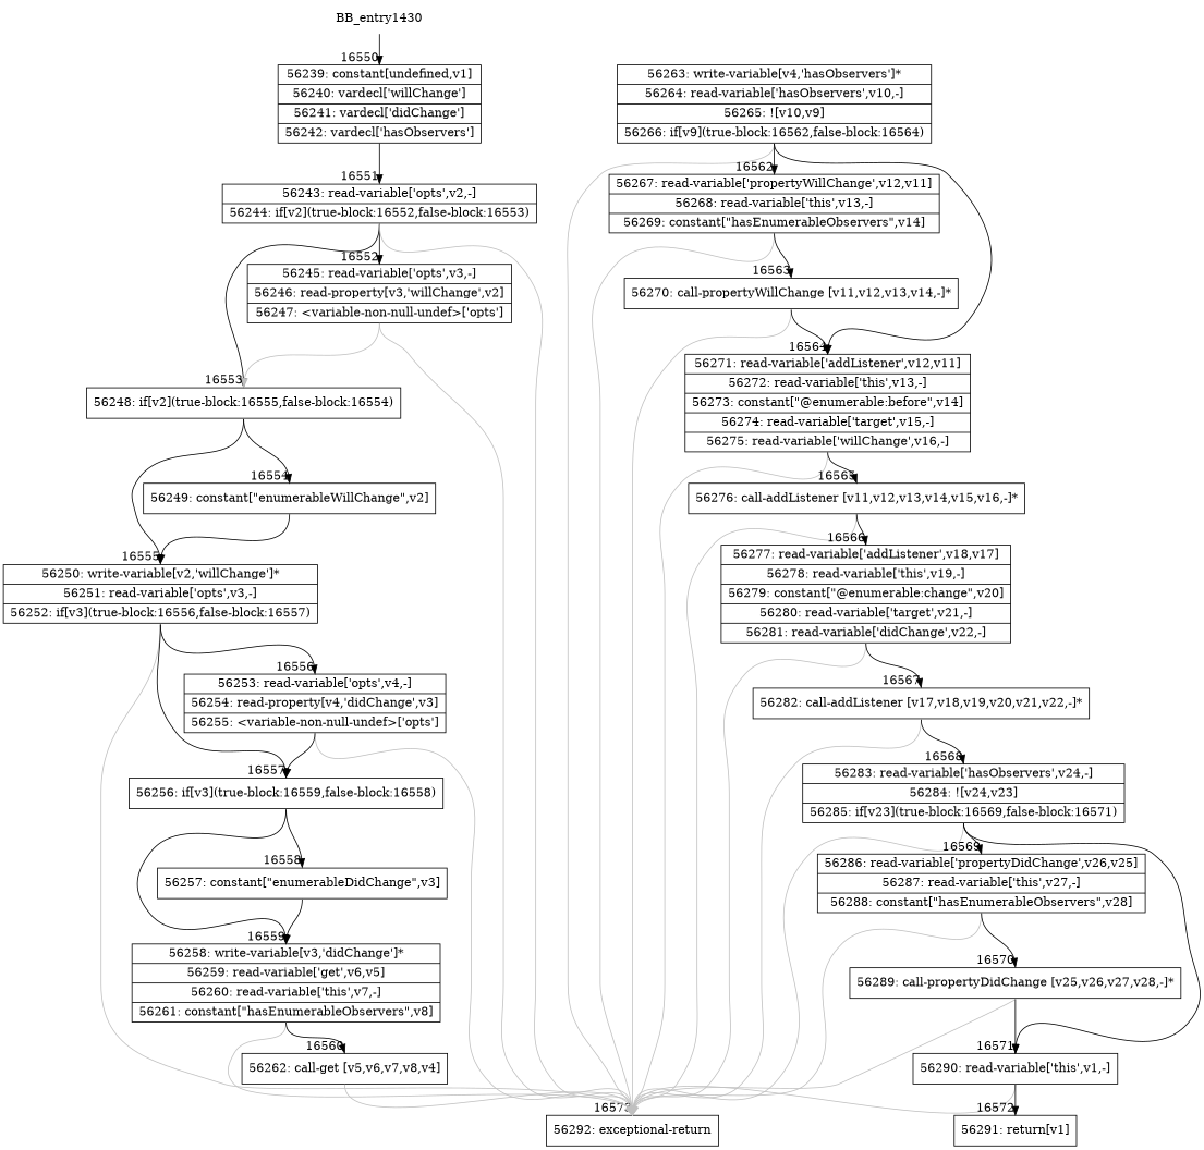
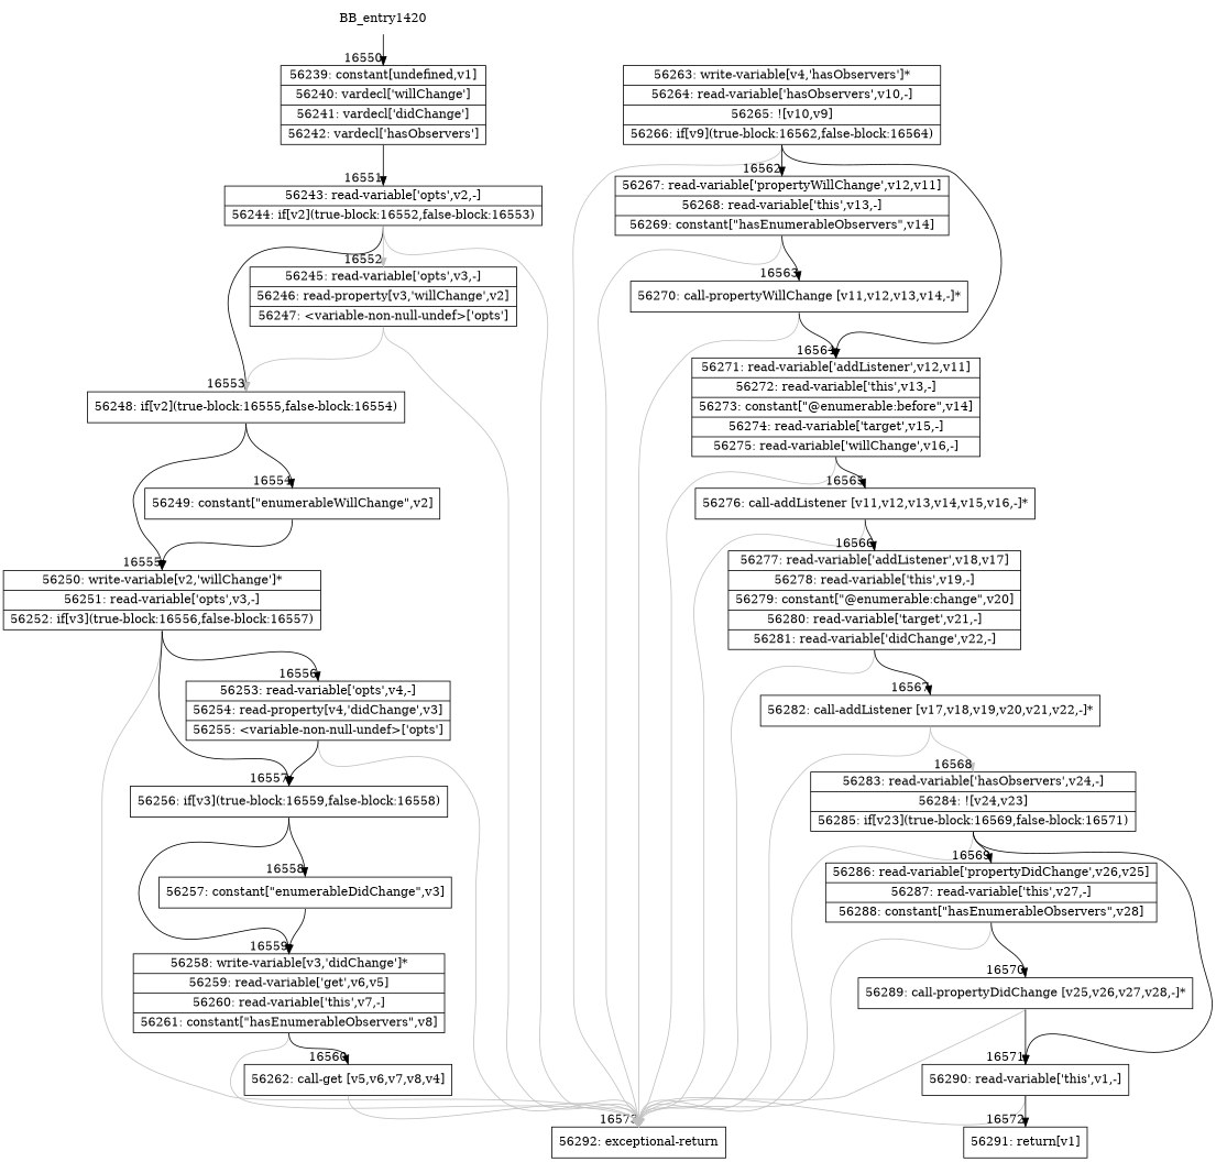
  digraph {
    rankdir=TD
    node [shape=record]
    edge [headport=n tailport=s]
-   BB_entry1420 [shape=none label=BB_entry1430]
+   BB_entry1420 [shape=none]
    n2 [label="{56239: constant[undefined,v1]|56240: vardecl['willChange']|56241: vardecl['didChange']|56242: vardecl['hasObservers']}"]
    n3 [label="{56243: read-variable['opts',v2,-]|56244: if[v2](true-block:16552,false-block:16553)}"]
    n4 [label="{56248: if[v2](true-block:16555,false-block:16554)}"]
    n5 [label="{56245: read-variable['opts',v3,-]|56246: read-property[v3,'willChange',v2]|56247: \<variable-non-null-undef\>['opts']}"]
    n6 [label="{56292: exceptional-return}"]
    n7 [label="{56250: write-variable[v2,'willChange']*|56251: read-variable['opts',v3,-]|56252: if[v3](true-block:16556,false-block:16557)}"]
    n8 [label="{56249: constant[\"enumerableWillChange\",v2]}"]
    n9 [label="{56256: if[v3](true-block:16559,false-block:16558)}"]
    n10 [label="{56253: read-variable['opts',v4,-]|56254: read-property[v4,'didChange',v3]|56255: \<variable-non-null-undef\>['opts']}"]
    n11 [label="{56258: write-variable[v3,'didChange']*|56259: read-variable['get',v6,v5]|56260: read-variable['this',v7,-]|56261: constant[\"hasEnumerableObservers\",v8]}"]
    n12 [label="{56257: constant[\"enumerableDidChange\",v3]}"]
    n13 [label="{56262: call-get [v5,v6,v7,v8,v4]}"]
    n14 [label="{56263: write-variable[v4,'hasObservers']*|56264: read-variable['hasObservers',v10,-]|56265: ![v10,v9]|56266: if[v9](true-block:16562,false-block:16564)}"]
    n15 [label="{56267: read-variable['propertyWillChange',v12,v11]|56268: read-variable['this',v13,-]|56269: constant[\"hasEnumerableObservers\",v14]}"]
    n16 [label="{56271: read-variable['addListener',v12,v11]|56272: read-variable['this',v13,-]|56273: constant[\"@enumerable:before\",v14]|56274: read-variable['target',v15,-]|56275: read-variable['willChange',v16,-]}"]
    n17 [label="{56270: call-propertyWillChange [v11,v12,v13,v14,-]*}"]
    n18 [label="{56276: call-addListener [v11,v12,v13,v14,v15,v16,-]*}"]
    n19 [label="{56277: read-variable['addListener',v18,v17]|56278: read-variable['this',v19,-]|56279: constant[\"@enumerable:change\",v20]|56280: read-variable['target',v21,-]|56281: read-variable['didChange',v22,-]}"]
    n20 [label="{56282: call-addListener [v17,v18,v19,v20,v21,v22,-]*}"]
    n21 [label="{56283: read-variable['hasObservers',v24,-]|56284: ![v24,v23]|56285: if[v23](true-block:16569,false-block:16571)}"]
    n22 [label="{56286: read-variable['propertyDidChange',v26,v25]|56287: read-variable['this',v27,-]|56288: constant[\"hasEnumerableObservers\",v28]}"]
    n23 [label="{56290: read-variable['this',v1,-]}"]
    n24 [label="{56289: call-propertyDidChange [v25,v26,v27,v28,-]*}"]
    n25 [label="{56291: return[v1]}"]
    BB_entry1420 -> n2 [headlabel="    16550"]
    n2 -> n3 [headlabel="      16551"]
    n3 -> n4 [headlabel="      16553"]
-   n3 -> n5 [headlabel="      16552"]
+   n3 -> n5 [headlabel="      16552" color=gray]
    n3 -> n6 [color=gray headlabel="      16573"]
    n4 -> n7 [headlabel="      16555"]
    n4 -> n8 [headlabel="      16554"]
    n5 -> n4 [color=gray]
    n5 -> n6 [color=gray]
    n7 -> n6 [color=gray]
    n7 -> n9 [headlabel="      16557"]
    n7 -> n10 [headlabel="      16556"]
    n8 -> n7
    n9 -> n11 [headlabel="      16559"]
    n9 -> n12 [headlabel="      16558"]
    n10 -> n6 [color=gray]
    n10 -> n9
    n11 -> n6 [color=gray]
    n11 -> n13 [headlabel="      16560"]
    n12 -> n11
    n13 -> n6 [color=gray]
    n14 -> n6 [color=gray]
    n14 -> n15 [headlabel="      16562"]
    n14 -> n16 [headlabel="      16564"]
    n15 -> n6 [color=gray]
    n15 -> n17 [headlabel="      16563"]
    n16 -> n6 [color=gray]
    n16 -> n18 [headlabel="      16565"]
    n17 -> n6 [color=gray]
    n17 -> n16
    n18 -> n6 [color=gray]
    n18 -> n19 [headlabel="      16566"]
    n19 -> n6 [color=gray]
    n19 -> n20 [headlabel="      16567"]
    n20 -> n6 [color=gray]
-   n20 -> n21 [headlabel="      16568"]
+   n20 -> n21 [headlabel="      16568" color=gray]
    n21 -> n6 [color=gray]
    n21 -> n22 [headlabel="      16569"]
    n21 -> n23 [headlabel="      16571"]
    n22 -> n6 [color=gray]
    n22 -> n24 [headlabel="      16570"]
    n23 -> n6 [color=gray]
    n23 -> n25 [headlabel="      16572"]
    n24 -> n6 [color=gray]
    n24 -> n23
  }
